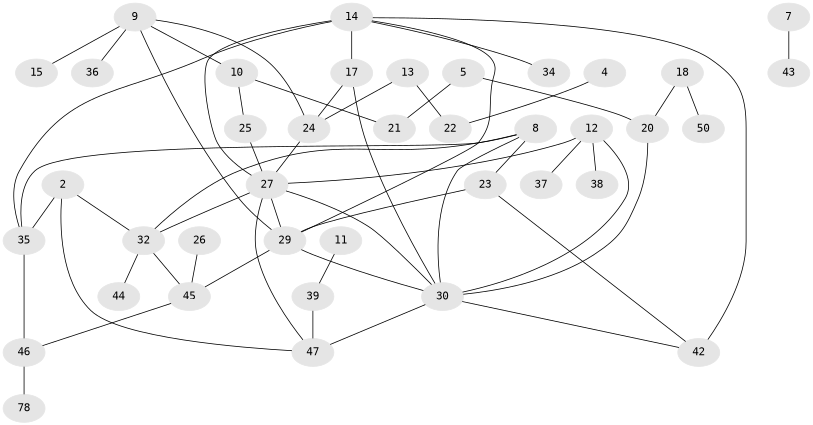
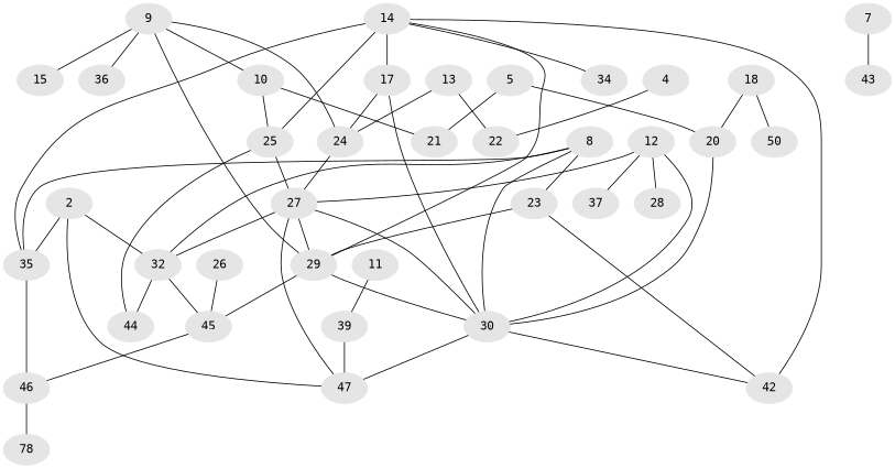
  graph {
    fontname="DejaVu Sans Mono"
    node [color=gray90 fontname="DejaVu Sans Mono" style=filled]
    edge [fontname="DejaVu Sans Mono" weight=1.0]
    2
    32
    35
    47
    44
    45
    46
    4
    22
    5
    20
    21
    30
    7
    43
    8
    23
    29
    42
    9
    15
    10
    24
    36
    25
    27
    11
    39
    12
-   28 [label=38]
+   28
    37
    13
    14
    17
    34
    18
    50
    n38 [label=78]
    26
    2 -- 32
    2 -- 35
    2 -- 47
    32 -- 44
    32 -- 45
    35 -- 46 [weight=2.0]
    45 -- 46
    46 -- n38 [weight=2.0]
    4 -- 22
    5 -- 20
    5 -- 21
    20 -- 30
    30 -- 47
    30 -- 42
    7 -- 43
    8 -- 32
    8 -- 35
    8 -- 30
    8 -- 23
    23 -- 29
    23 -- 42
    29 -- 45
    29 -- 30
    9 -- 29 [weight=2.0]
    9 -- 15
    9 -- 10
    9 -- 24
    9 -- 36
    10 -- 21
    10 -- 25
    24 -- 27
+   25 -- 44
    25 -- 27
    27 -- 32
    27 -- 47
    27 -- 30
    27 -- 29
    11 -- 39
    39 -- 47 [weight=2.0]
    12 -- 30 [weight=2.0]
    12 -- 27
    12 -- 28
    12 -- 37
    13 -- 22
    13 -- 24
    14 -- 35
    14 -- 29
    14 -- 42
-   14 -- 27
+   14 -- 25
    14 -- 17
    14 -- 34
    17 -- 30
    17 -- 24
    18 -- 20
    18 -- 50
    26 -- 45
  }
